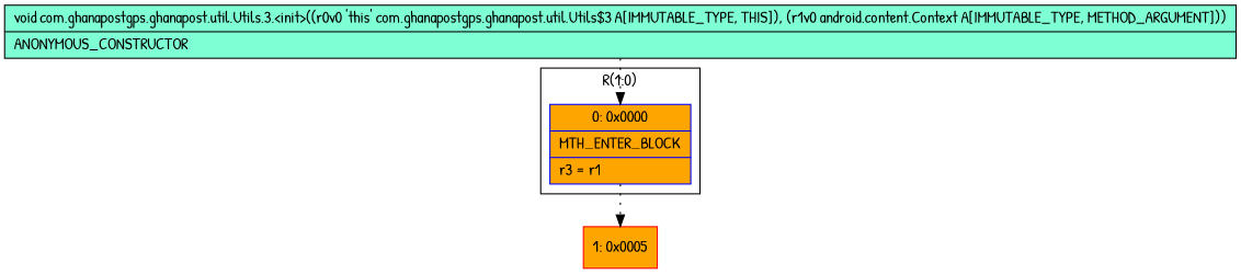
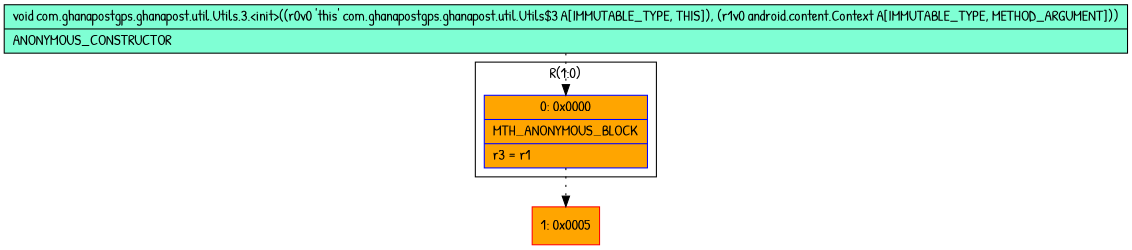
  digraph {
    fontname="Patrick Hand"
    node [shape=record style=filled fillcolor=orange fontname="Patrick Hand"]
    edge [style=dotted fontname="Patrick Hand"]
-   n1 [color=blue label="{0\:\ 0x0000|MTH_ENTER_BLOCK\l|r3 = r1\l}"]
+   n1 [color=blue label="{0\:\ 0x0000|MTH_ANONYMOUS_BLOCK\l|r3 = r1\l}"]
    n2 [color=red label="{1\:\ 0x0005}"]
    n3 [label="{void com.ghanapostgps.ghanapost.util.Utils.3.\<init\>((r0v0 'this' com.ghanapostgps.ghanapost.util.Utils$3 A[IMMUTABLE_TYPE, THIS]), (r1v0 android.content.Context A[IMMUTABLE_TYPE, METHOD_ARGUMENT]))  | ANONYMOUS_CONSTRUCTOR\l}" fillcolor=aquamarine]
    subgraph cluster_1 {
      label="R(1:0)"
      n1
    }
    n1 -> n2
    n3 -> n1
  }
